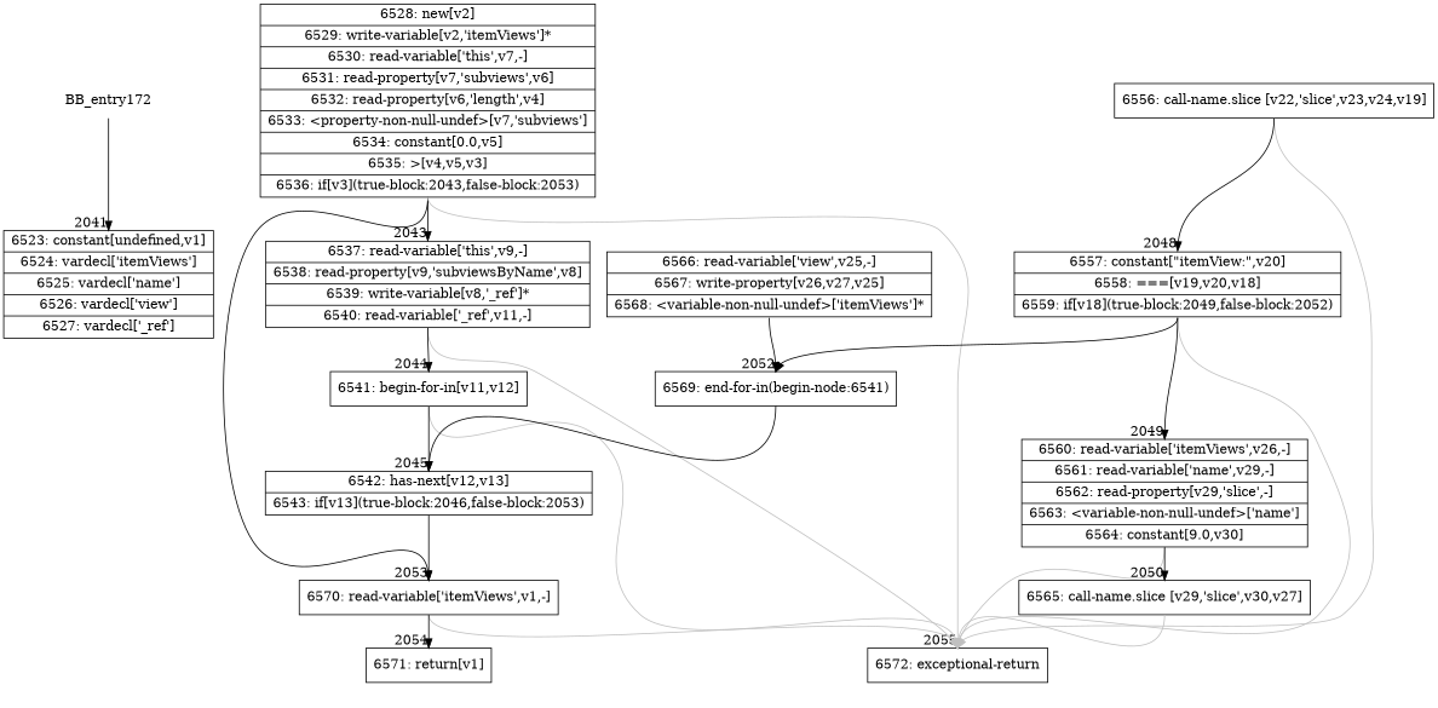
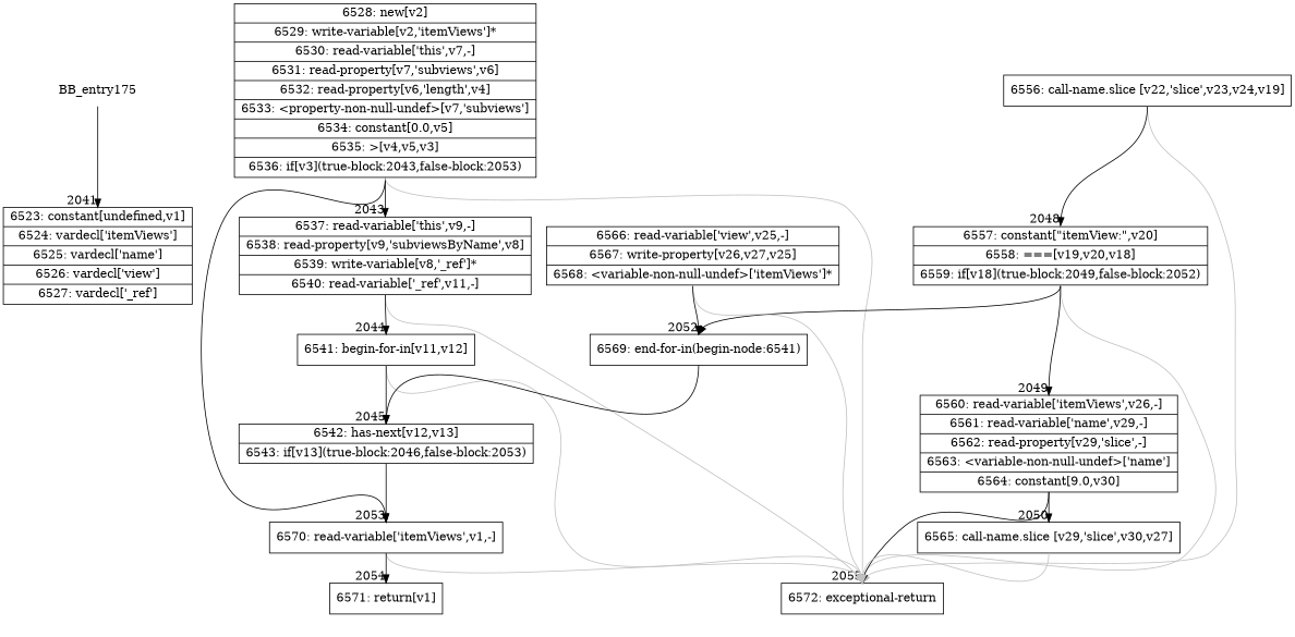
  digraph {
    rankdir=TD
    node [shape=record]
    edge [headport=n tailport=s]
-   BB_entry172 [shape=none]
+   BB_entry172 [shape=none label=BB_entry175]
    n2 [label="{6523: constant[undefined,v1]|6524: vardecl['itemViews']|6525: vardecl['name']|6526: vardecl['view']|6527: vardecl['_ref']}"]
    n3 [label="{6528: new[v2]|6529: write-variable[v2,'itemViews']*|6530: read-variable['this',v7,-]|6531: read-property[v7,'subviews',v6]|6532: read-property[v6,'length',v4]|6533: \<property-non-null-undef\>[v7,'subviews']|6534: constant[0.0,v5]|6535: \>[v4,v5,v3]|6536: if[v3](true-block:2043,false-block:2053)}"]
    n4 [label="{6537: read-variable['this',v9,-]|6538: read-property[v9,'subviewsByName',v8]|6539: write-variable[v8,'_ref']*|6540: read-variable['_ref',v11,-]}"]
    n5 [label="{6570: read-variable['itemViews',v1,-]}"]
    n6 [label="{6572: exceptional-return}"]
    n7 [label="{6541: begin-for-in[v11,v12]}"]
    n8 [label="{6571: return[v1]}"]
    n9 [label="{6542: has-next[v12,v13]|6543: if[v13](true-block:2046,false-block:2053)}"]
    n10 [label="{6556: call-name.slice [v22,'slice',v23,v24,v19]}"]
    n11 [label="{6557: constant[\"itemView:\",v20]|6558: ===[v19,v20,v18]|6559: if[v18](true-block:2049,false-block:2052)}"]
    n12 [label="{6560: read-variable['itemViews',v26,-]|6561: read-variable['name',v29,-]|6562: read-property[v29,'slice',-]|6563: \<variable-non-null-undef\>['name']|6564: constant[9.0,v30]}"]
    n13 [label="{6569: end-for-in(begin-node:6541)}"]
    n14 [label="{6565: call-name.slice [v29,'slice',v30,v27]}"]
    n15 [label="{6566: read-variable['view',v25,-]|6567: write-property[v26,v27,v25]|6568: \<variable-non-null-undef\>['itemViews']*}"]
    BB_entry172 -> n2 [headlabel="    2041"]
    n3 -> n4 [headlabel="      2043"]
    n3 -> n5 [headlabel="      2053"]
    n3 -> n6 [color=gray headlabel="      2055"]
    n4 -> n6 [color=gray]
    n4 -> n7 [headlabel="      2044"]
    n5 -> n6 [color=gray]
    n5 -> n8 [headlabel="      2054"]
    n7 -> n6 [color=gray]
    n7 -> n9 [headlabel="      2045"]
    n9 -> n5
    n10 -> n6 [color=gray]
    n10 -> n11 [headlabel="      2048"]
    n11 -> n6 [color=gray]
    n11 -> n12 [headlabel="      2049"]
    n11 -> n13 [headlabel="      2052"]
-   n12 -> n6 [color=gray]
+   n12 -> n6 [color=black]
    n12 -> n14 [headlabel="      2050"]
    n13 -> n9
    n14 -> n6 [color=gray]
+   n15 -> n6 [color=gray]
    n15 -> n13
  }
